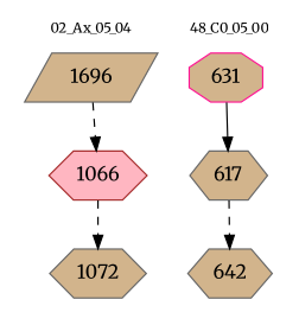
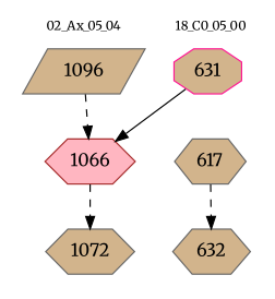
  digraph {
    fontname=Merriweather
    node [color=gray40 fillcolor=tan fontname=Merriweather shape=hexagon style=filled]
    edge [color=black fontname=Merriweather style=dashed]
-   n1 [label=1696 shape=parallelogram]
+   n1 [label=1096 shape=parallelogram]
    n2 [color=brown fillcolor=lightpink label=1066]
    n3 [label=1072]
    n4 [color=deeppink label=631 shape=octagon]
    n5 [label=617]
-   n6 [label=642]
+   n6 [label=632]
    subgraph cluster_1 {
      color=white
      fontsize=10
      label="02_Ax_05_04"
      n1
      n2
      n3
    }
    subgraph cluster_2 {
      color=white
      fontsize=10
-     label="48_C0_05_00"
+     label="18_C0_05_00"
      n4
      n5
      n6
    }
    n1 -> n2
    n2 -> n3
-   n4 -> n5 [style=solid]
+   n4 -> n2 [style=solid]
    n5 -> n6
  }
